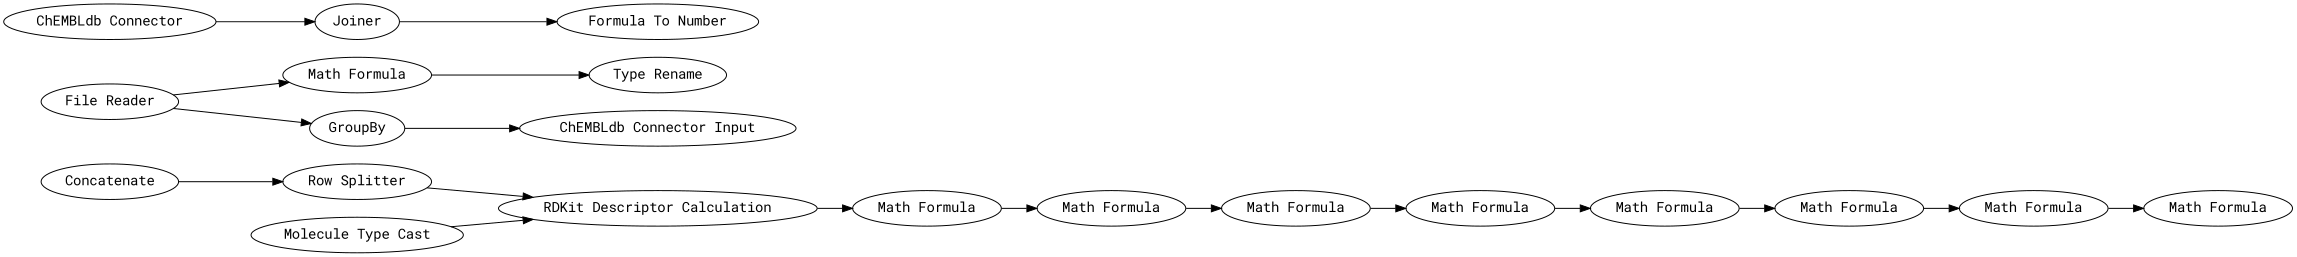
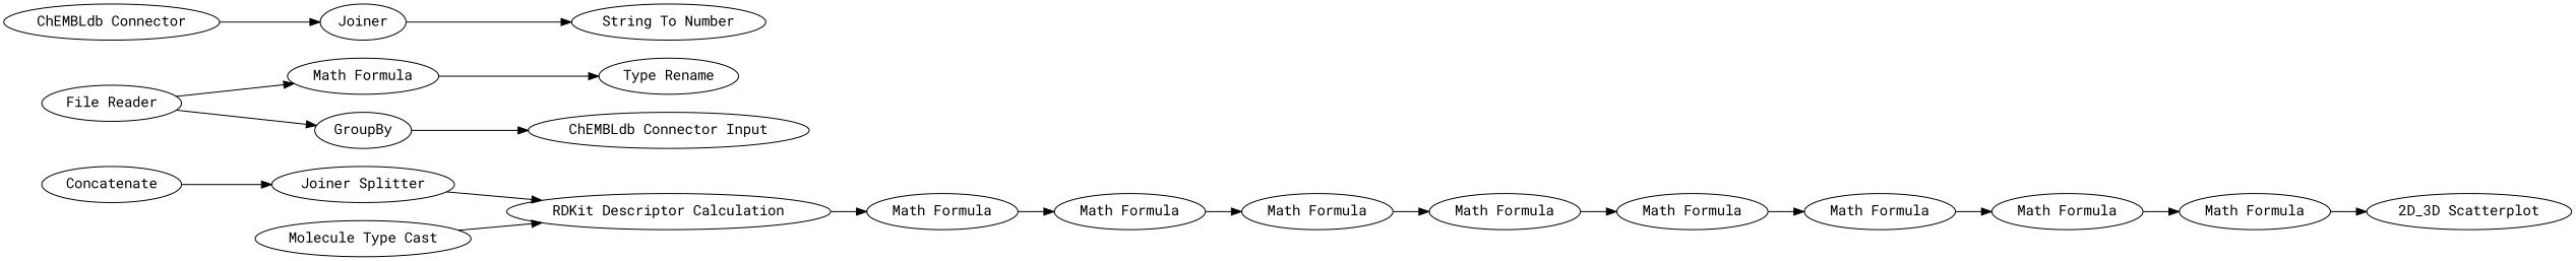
  digraph {
    fontname="Roboto Mono"
    rankdir=LR
    node [fontname="Roboto Mono"]
    edge [fontname="Roboto Mono"]
    n1 [label="RDKit Descriptor Calculation"]
    n2 [label="Math Formula"]
    n3 [label="Math Formula"]
    n4 [label="Math Formula"]
    n5 [label="Math Formula"]
    n6 [label="Math Formula"]
    n7 [label="Math Formula"]
    n8 [label="File Reader"]
    n9 [label="Math Formula"]
    n10 [label=GroupBy]
    n11 [label="Type Rename"]
    n12 [label="Math Formula"]
    n13 [label="Math Formula"]
+   n14 [label="2D_3D Scatterplot"]
    n15 [label="ChEMBLdb Connector"]
    n16 [label=Joiner]
-   n17 [label="Formula To Number"]
+   n17 [label="String To Number"]
    n18 [label="ChEMBLdb Connector Input"]
    n19 [label=Concatenate]
-   n20 [label="Row Splitter"]
+   n20 [label="Joiner Splitter"]
    n21 [label="Molecule Type Cast"]
    n1 -> n2
    n2 -> n3
    n3 -> n4
    n4 -> n5
    n5 -> n6
    n6 -> n7
    n7 -> n12
    n8 -> n9
    n8 -> n10
    n9 -> n11
    n10 -> n18
    n12 -> n13
+   n13 -> n14
    n15 -> n16
    n16 -> n17
    n19 -> n20
    n20 -> n1
    n21 -> n1
  }
